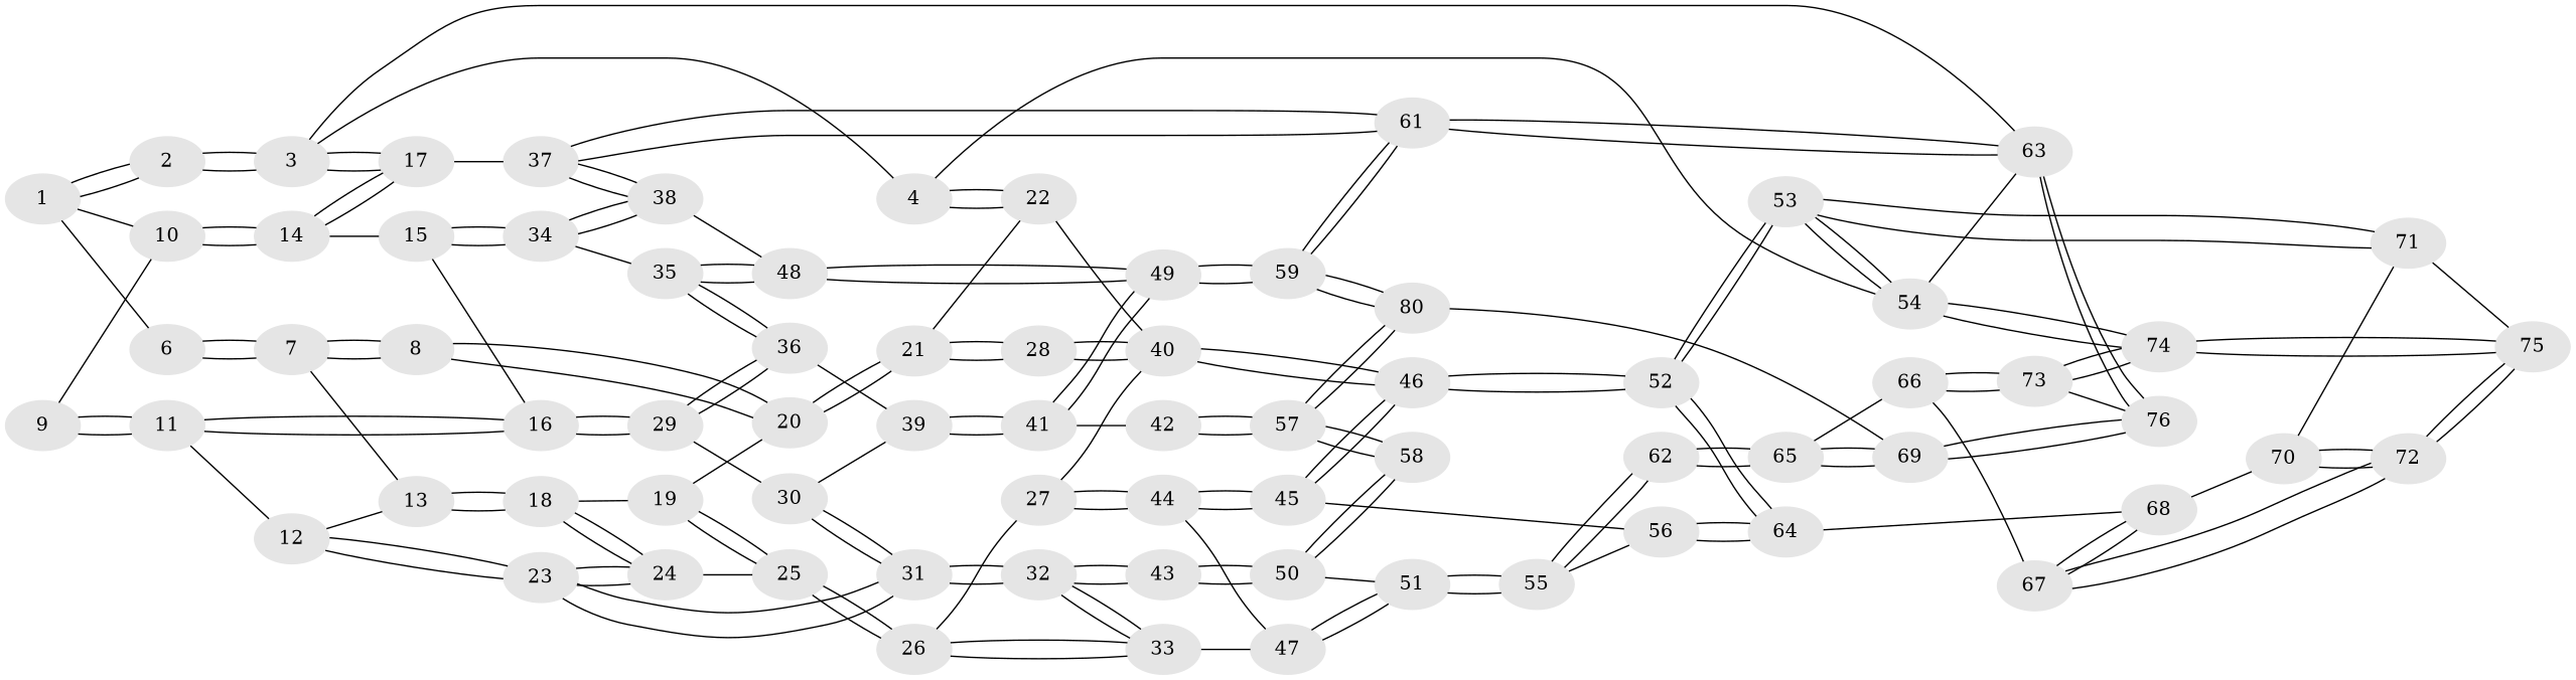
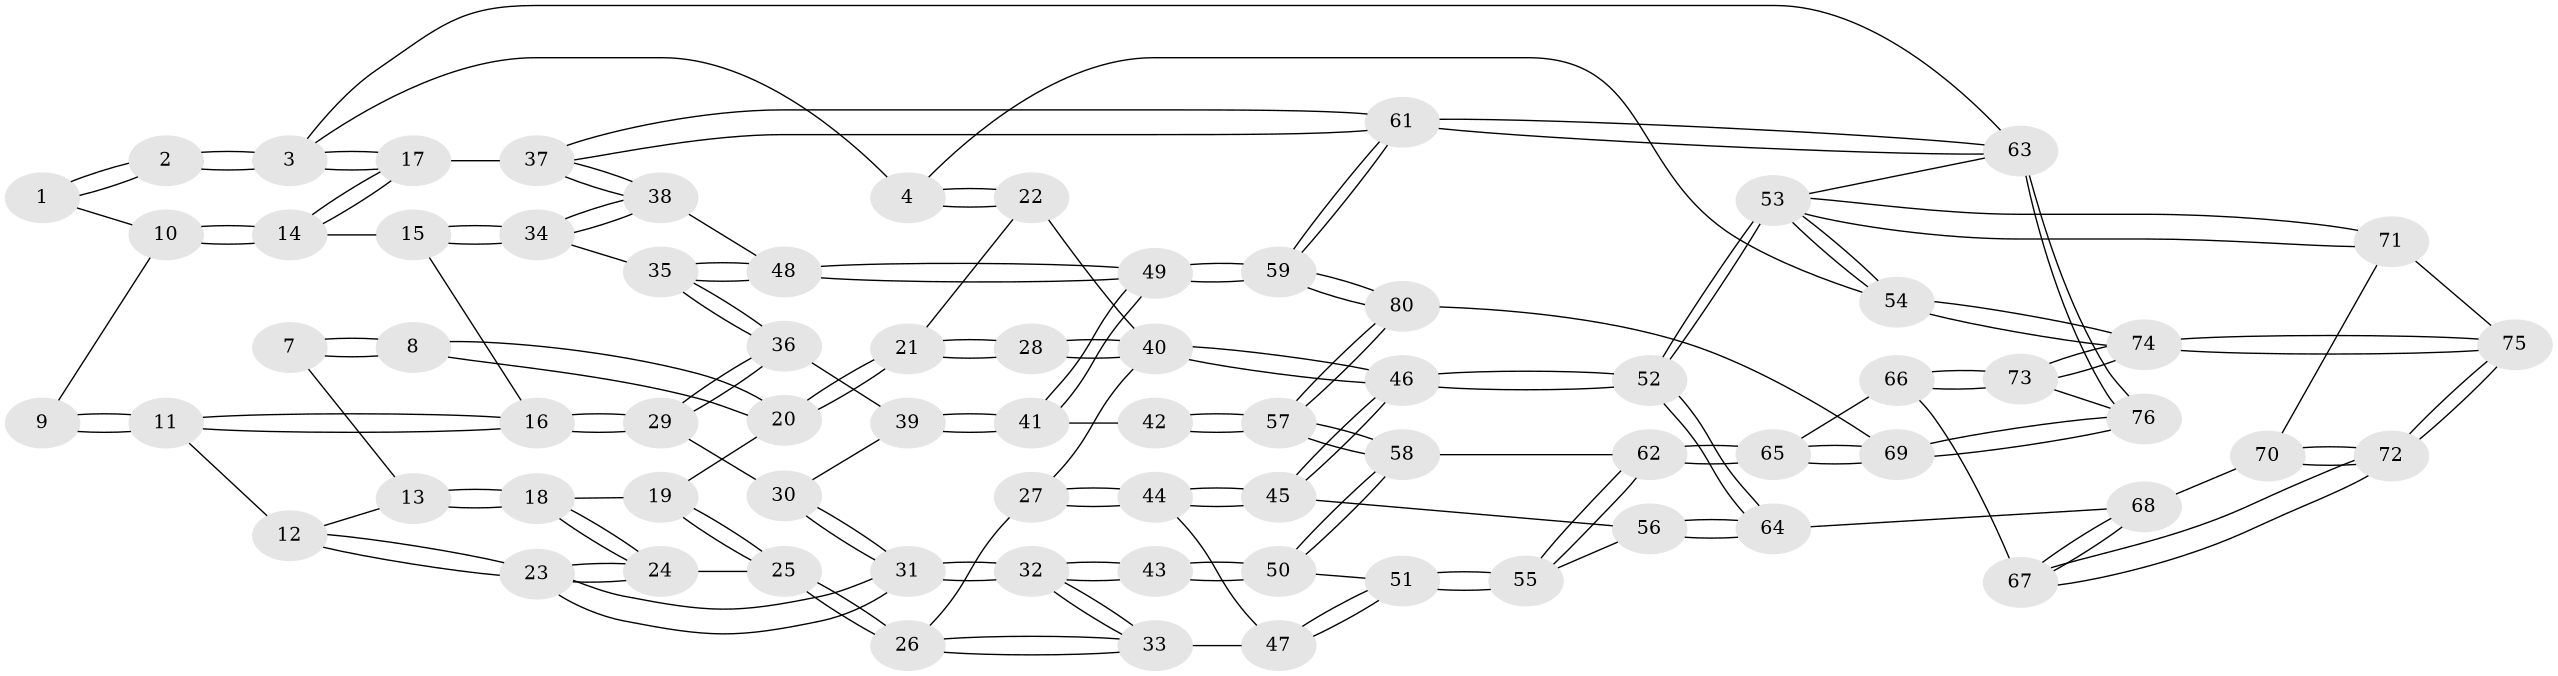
  graph {
    rankdir=LR
    node [color=gray90 style=filled]
    1
    2
-   6
    10
    3
    7
    4
    17
    63
    14
    22
    54
    37
    76
    40
    74
    8
    20
    13
    9
    11
    18
    21
    12
    16
    15
    23
    29
    24
    31
    19
    34
    35
    38
    30
    36
    61
    25
    26
    28
    46
    32
    27
    33
    44
    47
    45
    39
    41
    43
    50
    51
    48
    49
    42
    52
    57
    59
    58
    n60 [label=80]
    56
    64
    53
    55
    62
    71
    68
    75
    65
    69
    66
    70
    67
    73
    72
    1 -- 2
    1 -- 2
-   1 -- 6
    1 -- 10
    2 -- 3
    2 -- 3
-   6 -- 7
-   6 -- 7
    10 -- 14
    10 -- 14
    3 -- 4
    3 -- 17
    3 -- 17
    3 -- 63
    7 -- 8
    7 -- 8
    7 -- 13
    4 -- 22
    4 -- 22
    4 -- 54
    17 -- 37
    63 -- 76
    63 -- 76
    14 -- 17
    14 -- 17
    14 -- 15
    22 -- 40
-   54 -- 63
+   53 -- 63
    54 -- 74
    54 -- 74
    37 -- 38
    37 -- 38
    37 -- 61
    37 -- 61
    40 -- 46
    40 -- 46
    74 -- 75
    74 -- 75
    8 -- 20
    8 -- 20
    20 -- 21
    20 -- 21
    13 -- 18
    13 -- 18
    9 -- 10
    9 -- 11
    9 -- 11
    11 -- 12
    11 -- 16
    11 -- 16
    18 -- 24
    18 -- 24
    18 -- 19
    21 -- 22
    21 -- 28
    21 -- 28
    12 -- 13
    12 -- 23
    12 -- 23
    16 -- 29
    16 -- 29
    15 -- 16
    15 -- 34
    15 -- 34
    23 -- 24
    23 -- 24
    23 -- 31
    23 -- 31
    29 -- 30
    29 -- 36
    29 -- 36
    24 -- 25
    31 -- 32
    31 -- 32
    19 -- 20
    19 -- 25
    19 -- 25
    34 -- 35
    34 -- 38
    34 -- 38
    35 -- 36
    35 -- 36
    35 -- 48
    35 -- 48
    38 -- 48
    30 -- 31
    30 -- 31
    30 -- 39
    36 -- 39
    61 -- 63
    61 -- 63
    25 -- 26
    25 -- 26
    26 -- 27
    26 -- 33
    26 -- 33
    28 -- 40
    28 -- 40
    46 -- 52
    46 -- 52
    32 -- 33
    32 -- 33
    32 -- 43
    32 -- 43
    27 -- 40
    27 -- 44
    27 -- 44
    33 -- 47
    44 -- 47
    44 -- 45
    44 -- 45
    47 -- 51
    47 -- 51
    45 -- 46
    45 -- 46
    45 -- 56
    39 -- 41
    39 -- 41
    41 -- 49
    41 -- 49
    41 -- 42
    43 -- 50
    43 -- 50
    50 -- 51
    50 -- 58
    50 -- 58
    51 -- 55
    51 -- 55
    48 -- 49
    48 -- 49
    49 -- 59
    49 -- 59
    42 -- 57
    42 -- 57
    52 -- 64
    52 -- 64
    52 -- 53
    52 -- 53
    57 -- 58
    57 -- 58
    57 -- n60
    57 -- n60
    59 -- 61
    59 -- 61
    59 -- n60
    59 -- n60
+   58 -- 62
    n60 -- 69
    56 -- 64
    56 -- 64
    64 -- 68
    53 -- 54
    53 -- 54
    53 -- 71
    53 -- 71
    55 -- 56
    55 -- 62
    55 -- 62
    62 -- 65
    62 -- 65
    71 -- 75
    68 -- 70
    65 -- 69
    65 -- 69
    65 -- 66
    69 -- 76
    69 -- 76
    66 -- 67
    66 -- 73
    66 -- 73
    70 -- 71
    70 -- 72
    70 -- 72
    67 -- 68
    67 -- 68
    67 -- 72
    67 -- 72
    73 -- 76
    73 -- 74
    73 -- 74
    72 -- 75
    72 -- 75
  }
